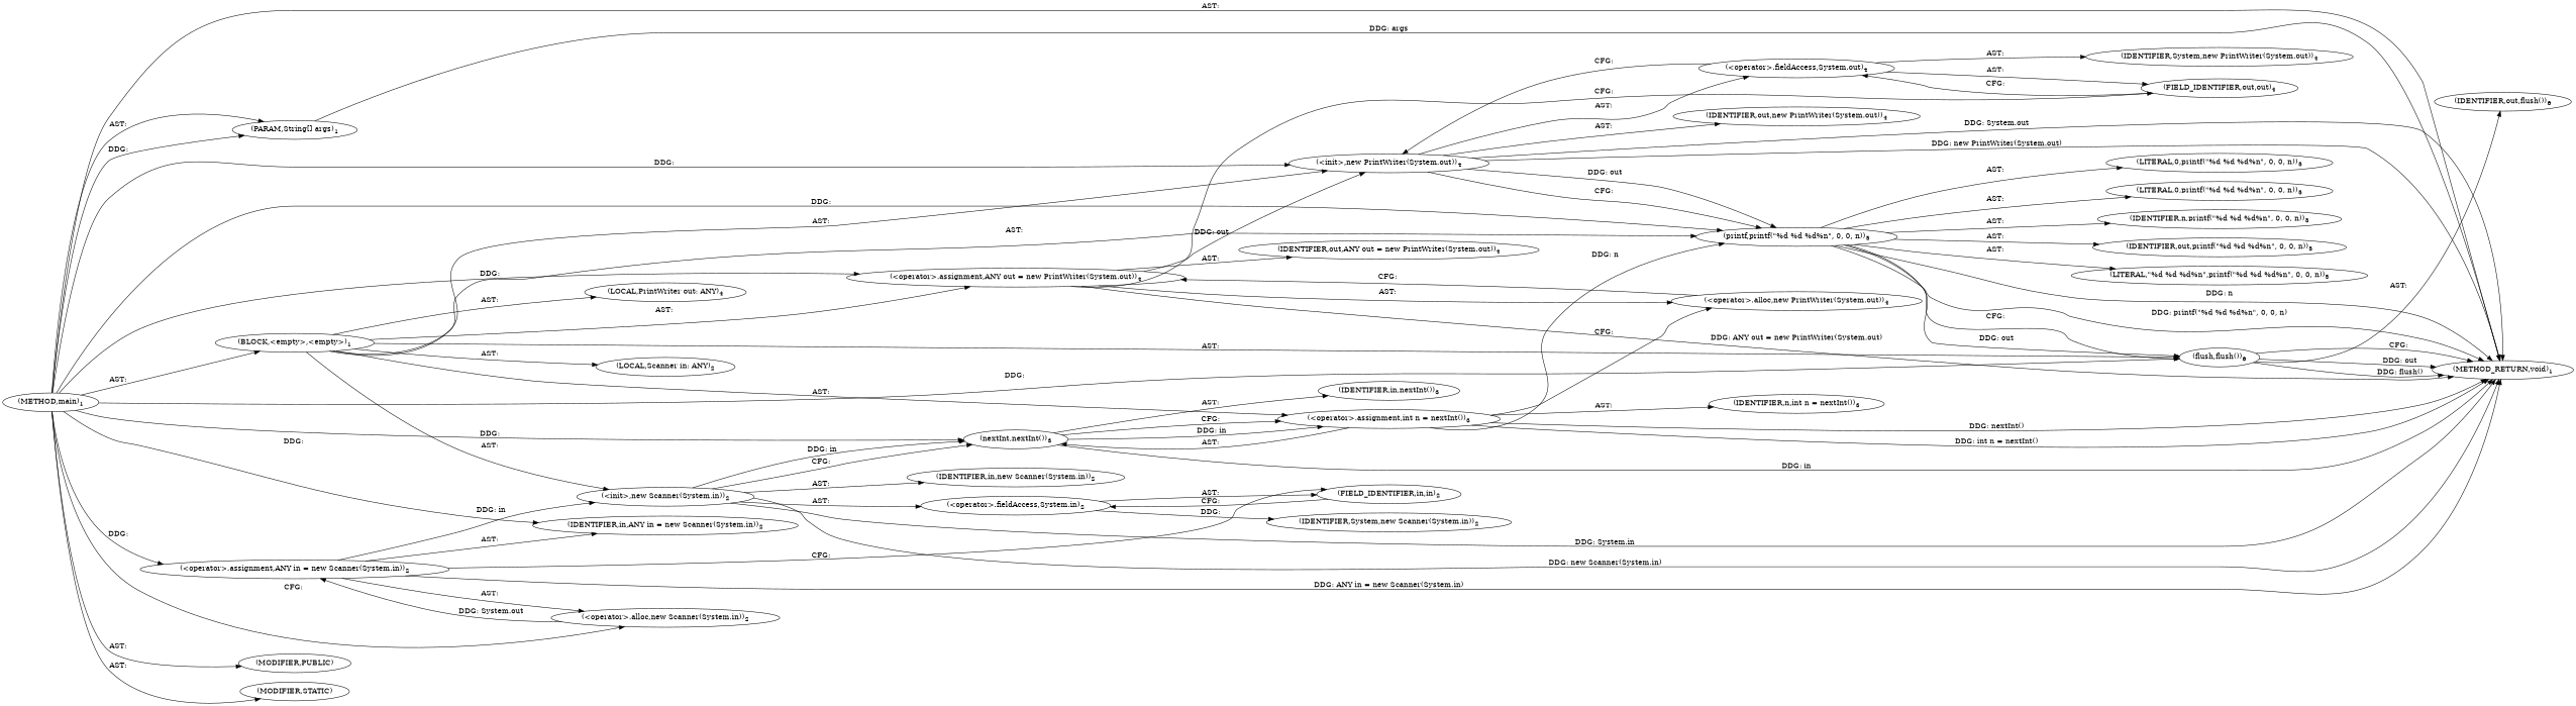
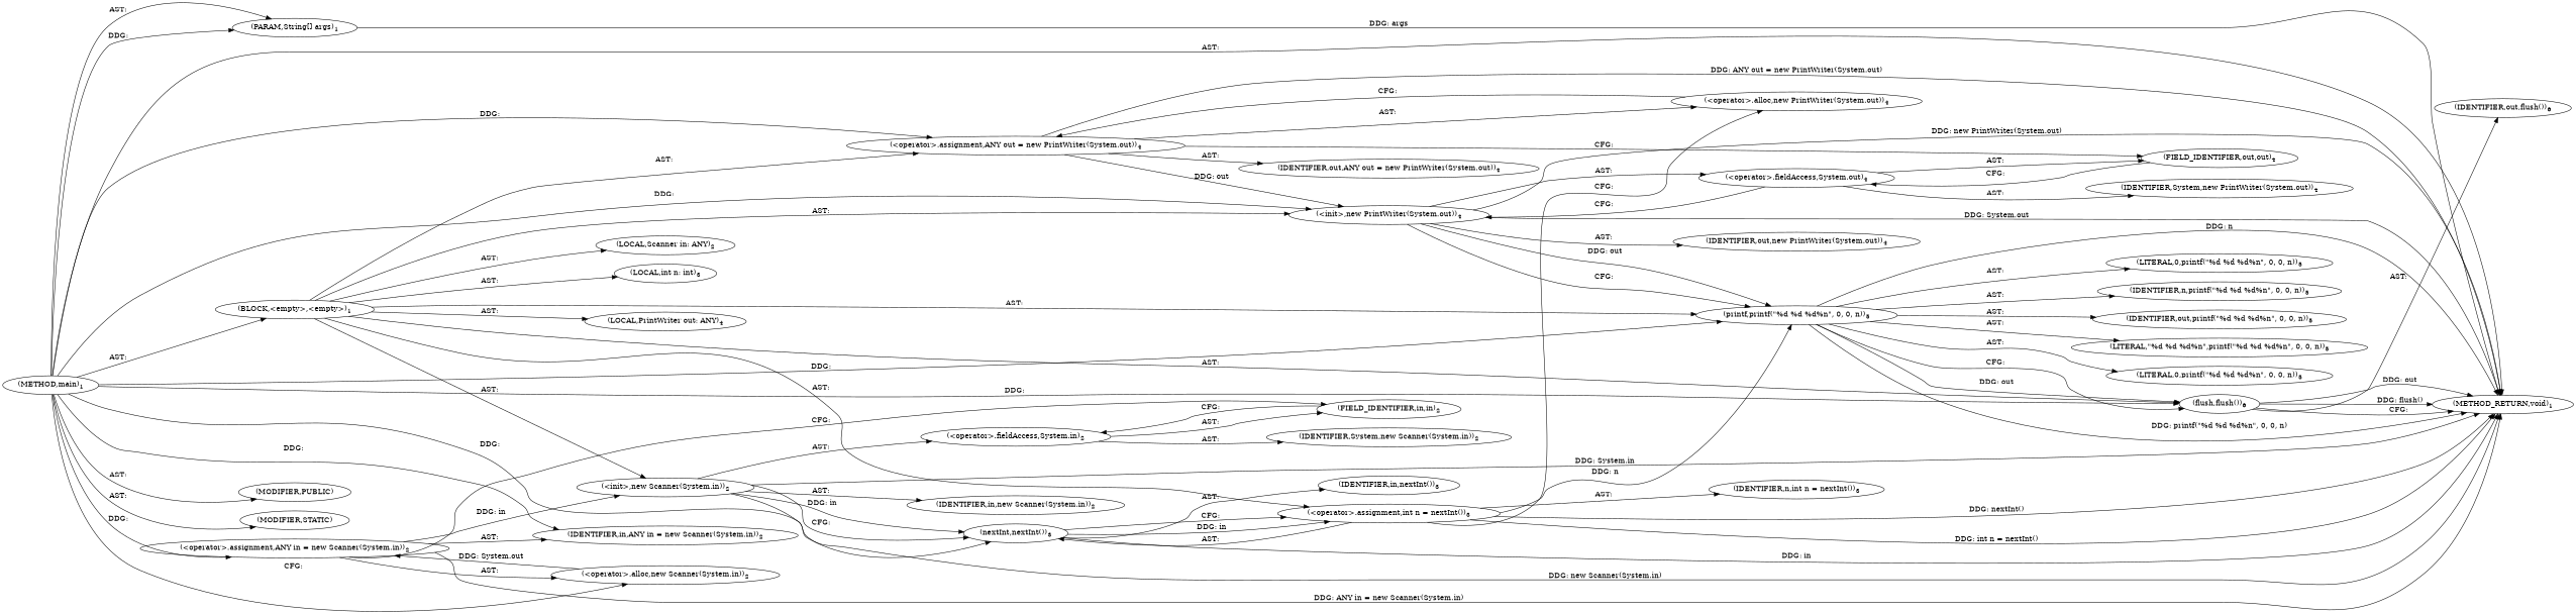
  digraph {
    rankdir=LR
    n1 [label=<(METHOD,main)<SUB>1</SUB>>]
    n2 [label=<(PARAM,String[] args)<SUB>1</SUB>>]
    n3 [label=<(BLOCK,&lt;empty&gt;,&lt;empty&gt;)<SUB>1</SUB>>]
    n4 [label=<(&lt;operator&gt;.assignment,ANY in = new Scanner(System.in))<SUB>2</SUB>>]
    n5 [label=<(&lt;operator&gt;.alloc,new Scanner(System.in))<SUB>2</SUB>>]
    n6 [label=<(nextInt,nextInt())<SUB>3</SUB>>]
    n7 [label=<(&lt;operator&gt;.assignment,ANY out = new PrintWriter(System.out))<SUB>4</SUB>>]
    n8 [label=<(&lt;init&gt;,new PrintWriter(System.out))<SUB>4</SUB>>]
    n9 [label=<(printf,printf(&quot;%d %d %d%n&quot;, 0, 0, n))<SUB>5</SUB>>]
    n10 [label=<(flush,flush())<SUB>6</SUB>>]
    n11 [label=<(MODIFIER,PUBLIC)>]
    n12 [label=<(MODIFIER,STATIC)>]
    n13 [label=<(METHOD_RETURN,void)<SUB>1</SUB>>]
    n14 [label=<(IDENTIFIER,in,ANY in = new Scanner(System.in))<SUB>2</SUB>>]
    n15 [label=<(&lt;init&gt;,new Scanner(System.in))<SUB>2</SUB>>]
    n16 [label=<(LOCAL,Scanner in: ANY)<SUB>2</SUB>>]
+   n17 [label=<(LOCAL,int n: int)<SUB>3</SUB>>]
    n18 [label=<(&lt;operator&gt;.assignment,int n = nextInt())<SUB>3</SUB>>]
    n19 [label=<(LOCAL,PrintWriter out: ANY)<SUB>4</SUB>>]
    n20 [label=<(FIELD_IDENTIFIER,in,in)<SUB>2</SUB>>]
    n21 [label=<(IDENTIFIER,in,new Scanner(System.in))<SUB>2</SUB>>]
    n22 [label=<(&lt;operator&gt;.fieldAccess,System.in)<SUB>2</SUB>>]
    n23 [label=<(IDENTIFIER,in,nextInt())<SUB>3</SUB>>]
    n24 [label=<(&lt;operator&gt;.alloc,new PrintWriter(System.out))<SUB>4</SUB>>]
    n25 [label=<(IDENTIFIER,out,ANY out = new PrintWriter(System.out))<SUB>4</SUB>>]
    n26 [label=<(FIELD_IDENTIFIER,out,out)<SUB>4</SUB>>]
    n27 [label=<(IDENTIFIER,out,new PrintWriter(System.out))<SUB>4</SUB>>]
    n28 [label=<(&lt;operator&gt;.fieldAccess,System.out)<SUB>4</SUB>>]
    n29 [label=<(IDENTIFIER,out,printf(&quot;%d %d %d%n&quot;, 0, 0, n))<SUB>5</SUB>>]
    n30 [label=<(LITERAL,&quot;%d %d %d%n&quot;,printf(&quot;%d %d %d%n&quot;, 0, 0, n))<SUB>5</SUB>>]
    n31 [label=<(LITERAL,0,printf(&quot;%d %d %d%n&quot;, 0, 0, n))<SUB>5</SUB>>]
    n32 [label=<(LITERAL,0,printf(&quot;%d %d %d%n&quot;, 0, 0, n))<SUB>5</SUB>>]
    n33 [label=<(IDENTIFIER,n,printf(&quot;%d %d %d%n&quot;, 0, 0, n))<SUB>5</SUB>>]
    n34 [label=<(IDENTIFIER,out,flush())<SUB>6</SUB>>]
    n35 [label=<(IDENTIFIER,n,int n = nextInt())<SUB>3</SUB>>]
    n36 [label=<(IDENTIFIER,System,new Scanner(System.in))<SUB>2</SUB>>]
    n37 [label=<(IDENTIFIER,System,new PrintWriter(System.out))<SUB>4</SUB>>]
    n1 -> n2 [label="AST: "]
    n1 -> n2 [label="DDG: "]
    n1 -> n3 [label="AST: "]
    n1 -> n4 [label="DDG: "]
    n1 -> n5 [label="CFG: "]
    n1 -> n6 [label="DDG: "]
    n1 -> n7 [label="DDG: "]
    n1 -> n8 [label="DDG: "]
    n1 -> n9 [label="DDG: "]
    n1 -> n10 [label="DDG: "]
    n1 -> n11 [label="AST: "]
    n1 -> n12 [label="AST: "]
    n1 -> n13 [label="AST: "]
    n1 -> n14 [label="DDG: "]
    n2 -> n13 [label="DDG: args"]
    n3 -> n7 [label="AST: "]
    n3 -> n8 [label="AST: "]
    n3 -> n9 [label="AST: "]
    n3 -> n10 [label="AST: "]
    n3 -> n15 [label="AST: "]
    n3 -> n16 [label="AST: "]
+   n3 -> n17 [label="AST: "]
    n3 -> n18 [label="AST: "]
    n3 -> n19 [label="AST: "]
    n4 -> n5 [label="AST: "]
    n4 -> n13 [label="DDG: ANY in = new Scanner(System.in)"]
    n4 -> n14 [label="AST: "]
    n4 -> n15 [label="DDG: in"]
    n4 -> n20 [label="CFG: "]
    n5 -> n4 [label="DDG: System.out"]
    n6 -> n13 [label="DDG: in"]
    n6 -> n18 [label="CFG: "]
    n6 -> n18 [label="DDG: in"]
    n6 -> n23 [label="AST: "]
    n7 -> n8 [label="DDG: out"]
    n7 -> n13 [label="DDG: ANY out = new PrintWriter(System.out)"]
    n7 -> n24 [label="AST: "]
    n7 -> n25 [label="AST: "]
    n7 -> n26 [label="CFG: "]
    n8 -> n9 [label="CFG: "]
    n8 -> n9 [label="DDG: out"]
    n8 -> n13 [label="DDG: System.out"]
    n8 -> n13 [label="DDG: new PrintWriter(System.out)"]
    n8 -> n27 [label="AST: "]
    n8 -> n28 [label="AST: "]
    n9 -> n10 [label="CFG: "]
    n9 -> n10 [label="DDG: out"]
    n9 -> n13 [label="DDG: n"]
    n9 -> n13 [label="DDG: printf(&quot;%d %d %d%n&quot;, 0, 0, n)"]
    n9 -> n29 [label="AST: "]
    n9 -> n30 [label="AST: "]
    n9 -> n31 [label="AST: "]
    n9 -> n32 [label="AST: "]
    n9 -> n33 [label="AST: "]
    n10 -> n13 [label="CFG: "]
    n10 -> n13 [label="DDG: out"]
    n10 -> n13 [label="DDG: flush()"]
    n10 -> n34 [label="AST: "]
    n15 -> n6 [label="CFG: "]
    n15 -> n6 [label="DDG: in"]
    n15 -> n13 [label="DDG: System.in"]
    n15 -> n13 [label="DDG: new Scanner(System.in)"]
    n15 -> n21 [label="AST: "]
    n15 -> n22 [label="AST: "]
    n18 -> n6 [label="AST: "]
    n18 -> n9 [label="DDG: n"]
    n18 -> n13 [label="DDG: nextInt()"]
    n18 -> n13 [label="DDG: int n = nextInt()"]
    n18 -> n24 [label="CFG: "]
    n18 -> n35 [label="AST: "]
    n20 -> n22 [label="CFG: "]
    n22 -> n20 [label="AST: "]
-   n22 -> n36 [label="DDG: "]
+   n22 -> n36 [label="AST: "]
    n24 -> n7 [label="CFG: "]
    n26 -> n28 [label="CFG: "]
    n28 -> n8 [label="CFG: "]
    n28 -> n26 [label="AST: "]
    n28 -> n37 [label="AST: "]
  }
